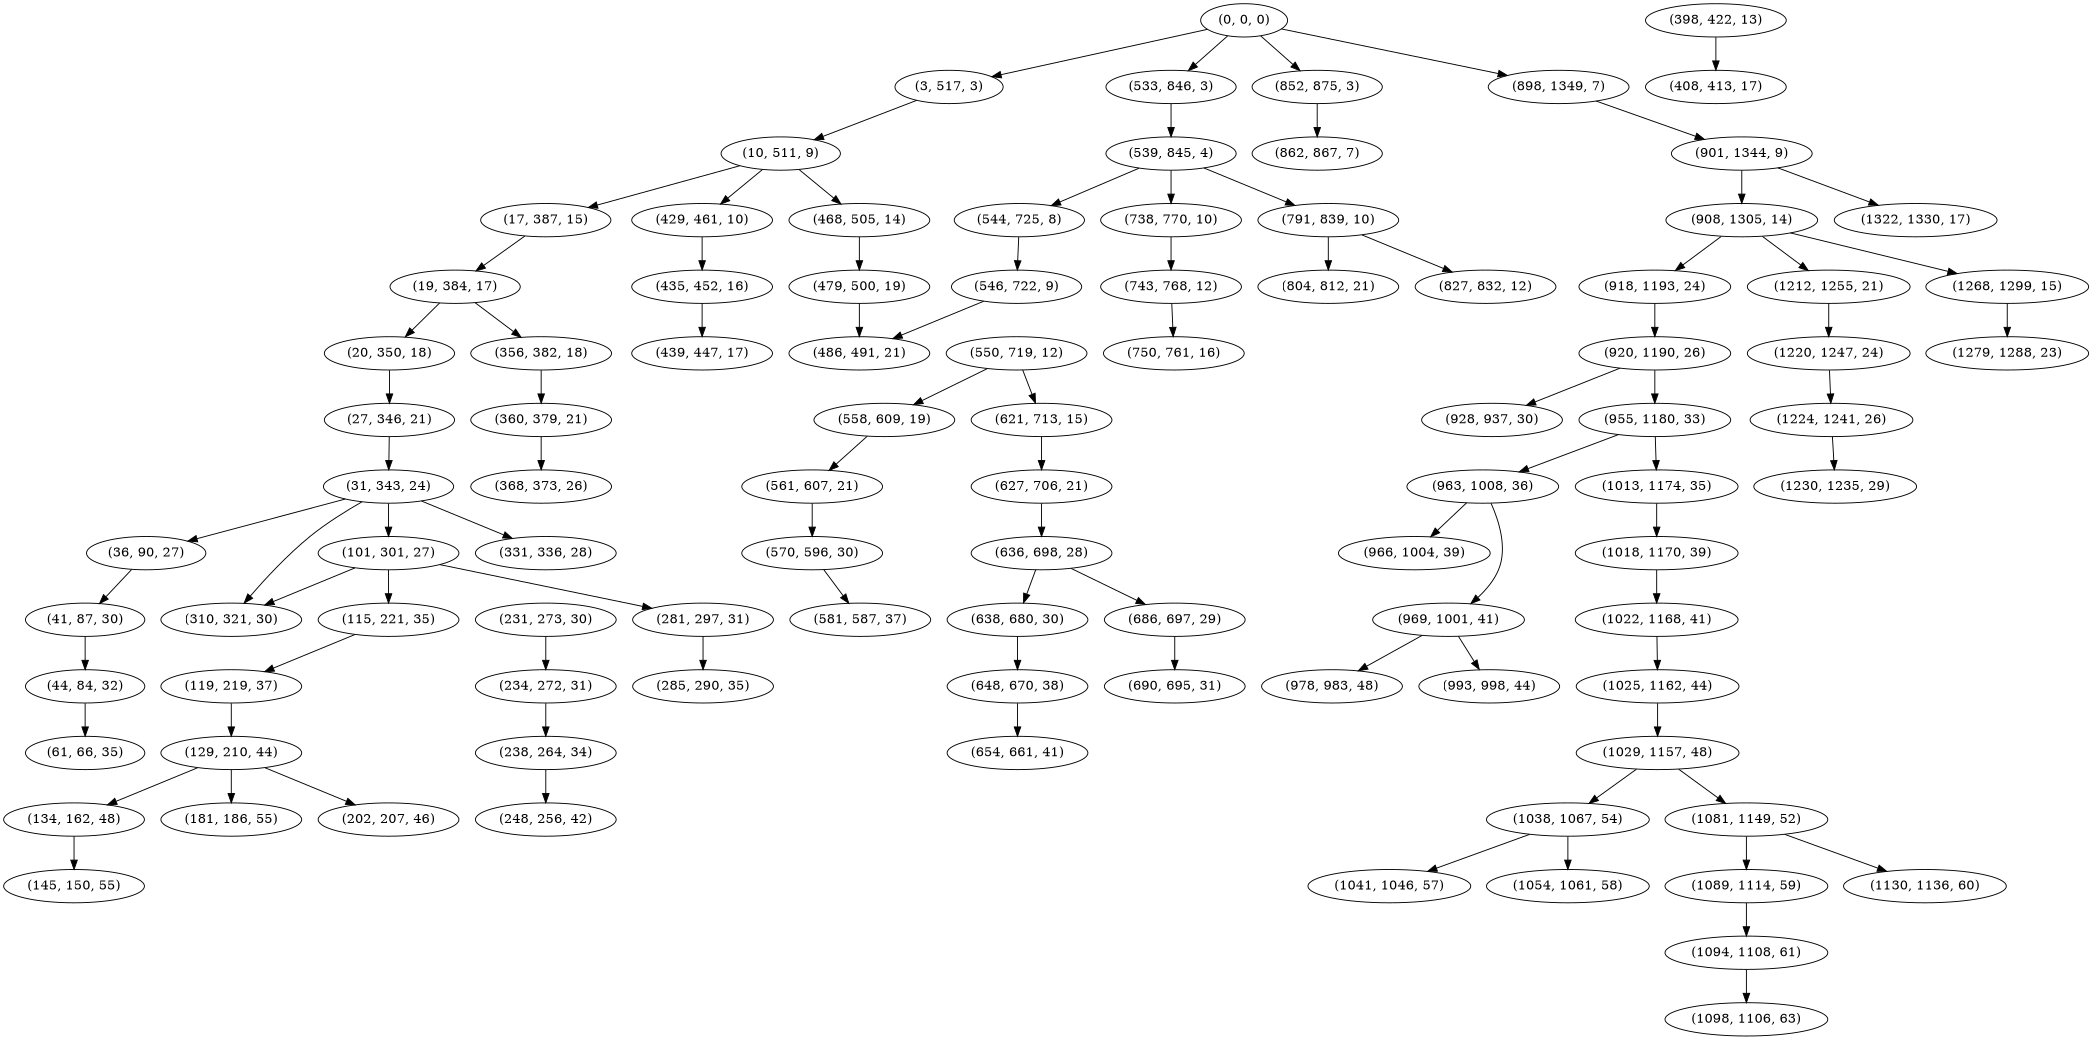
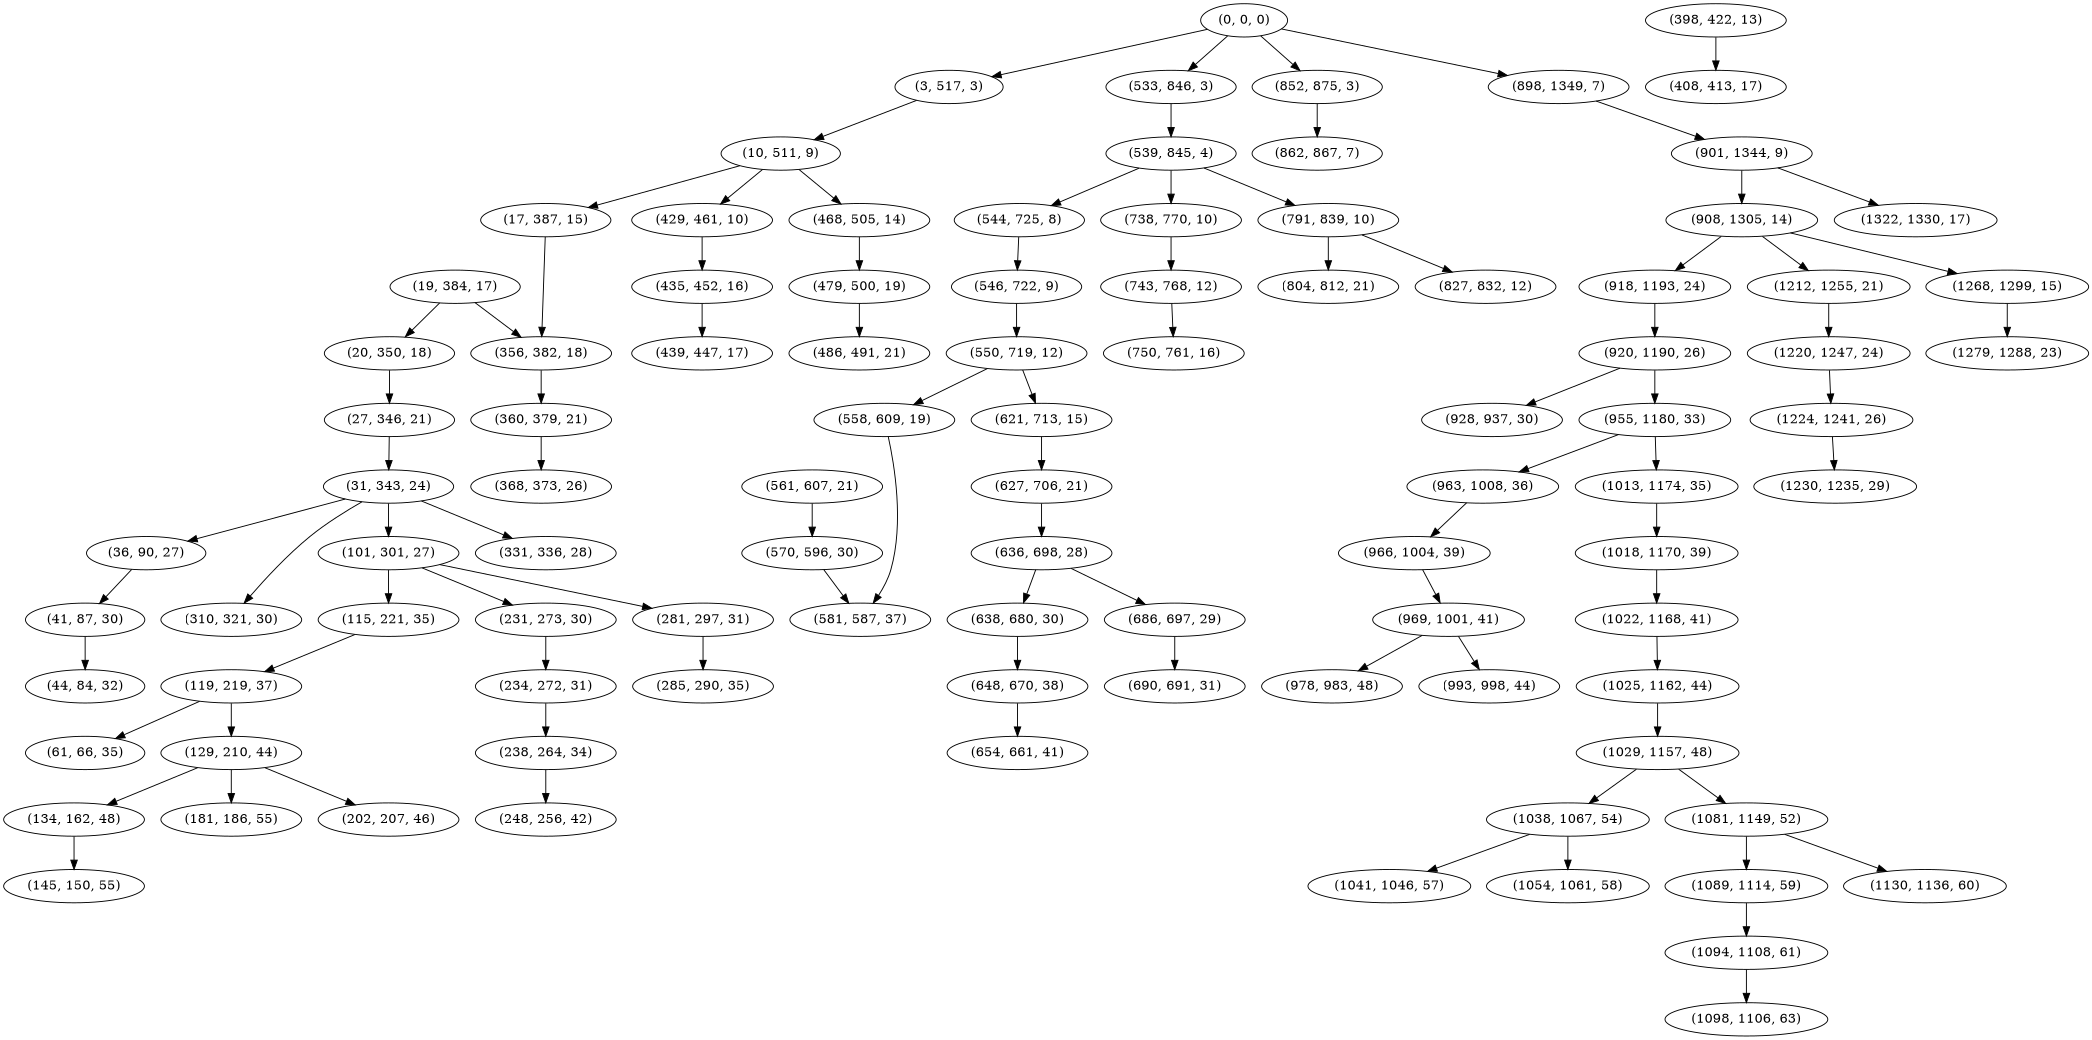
  digraph {
    "(0, 0, 0)"
    "(3, 517, 3)"
    "(533, 846, 3)"
    "(852, 875, 3)"
    "(898, 1349, 7)"
    "(10, 511, 9)"
    "(539, 845, 4)"
    "(862, 867, 7)"
    "(901, 1344, 9)"
    "(17, 387, 15)"
    "(429, 461, 10)"
    "(468, 505, 14)"
    "(19, 384, 17)"
    "(398, 422, 13)"
    "(408, 413, 17)"
    "(435, 452, 16)"
    "(479, 500, 19)"
    "(20, 350, 18)"
    "(356, 382, 18)"
    "(27, 346, 21)"
    "(360, 379, 21)"
    "(31, 343, 24)"
    "(36, 90, 27)"
    "(101, 301, 27)"
    "(310, 321, 30)"
    "(331, 336, 28)"
    "(41, 87, 30)"
    "(115, 221, 35)"
    "(231, 273, 30)"
    "(281, 297, 31)"
    "(44, 84, 32)"
    "(61, 66, 35)"
    "(119, 219, 37)"
    "(234, 272, 31)"
    "(285, 290, 35)"
    "(129, 210, 44)"
    "(134, 162, 48)"
    "(181, 186, 55)"
    "(202, 207, 46)"
    "(145, 150, 55)"
    "(238, 264, 34)"
    "(248, 256, 42)"
    "(368, 373, 26)"
    "(439, 447, 17)"
    "(486, 491, 21)"
    "(544, 725, 8)"
    "(738, 770, 10)"
    "(791, 839, 10)"
    "(546, 722, 9)"
    "(743, 768, 12)"
    "(804, 812, 21)"
    "(827, 832, 12)"
    "(550, 719, 12)"
    "(558, 609, 19)"
    "(621, 713, 15)"
    "(561, 607, 21)"
    "(627, 706, 21)"
    "(570, 596, 30)"
    "(581, 587, 37)"
    "(636, 698, 28)"
    "(638, 680, 30)"
    "(686, 697, 29)"
    "(648, 670, 38)"
-   "(690, 695, 31)"
+   "(690, 695, 31)" [label="(690, 691, 31)"]
    "(654, 661, 41)"
    "(750, 761, 16)"
    "(908, 1305, 14)"
    "(1322, 1330, 17)"
    "(918, 1193, 24)"
    "(1212, 1255, 21)"
    "(1268, 1299, 15)"
    "(920, 1190, 26)"
    "(1220, 1247, 24)"
    "(1279, 1288, 23)"
    "(928, 937, 30)"
    "(955, 1180, 33)"
    "(963, 1008, 36)"
    "(1013, 1174, 35)"
    "(966, 1004, 39)"
    "(1018, 1170, 39)"
    "(969, 1001, 41)"
    "(978, 983, 48)"
    "(993, 998, 44)"
    "(1022, 1168, 41)"
    "(1025, 1162, 44)"
    "(1029, 1157, 48)"
    "(1038, 1067, 54)"
    "(1081, 1149, 52)"
    "(1041, 1046, 57)"
    "(1054, 1061, 58)"
    "(1089, 1114, 59)"
    "(1130, 1136, 60)"
    "(1094, 1108, 61)"
    "(1098, 1106, 63)"
    "(1224, 1241, 26)"
    "(1230, 1235, 29)"
    "(0, 0, 0)" -> "(3, 517, 3)"
    "(0, 0, 0)" -> "(533, 846, 3)"
    "(0, 0, 0)" -> "(852, 875, 3)"
    "(0, 0, 0)" -> "(898, 1349, 7)"
    "(3, 517, 3)" -> "(10, 511, 9)"
    "(533, 846, 3)" -> "(539, 845, 4)"
    "(852, 875, 3)" -> "(862, 867, 7)"
    "(898, 1349, 7)" -> "(901, 1344, 9)"
    "(10, 511, 9)" -> "(17, 387, 15)"
    "(10, 511, 9)" -> "(429, 461, 10)"
    "(10, 511, 9)" -> "(468, 505, 14)"
    "(539, 845, 4)" -> "(544, 725, 8)"
    "(539, 845, 4)" -> "(738, 770, 10)"
    "(539, 845, 4)" -> "(791, 839, 10)"
    "(901, 1344, 9)" -> "(908, 1305, 14)"
    "(901, 1344, 9)" -> "(1322, 1330, 17)"
-   "(17, 387, 15)" -> "(19, 384, 17)"
+   "(17, 387, 15)" -> "(356, 382, 18)"
    "(429, 461, 10)" -> "(435, 452, 16)"
    "(468, 505, 14)" -> "(479, 500, 19)"
    "(19, 384, 17)" -> "(20, 350, 18)"
    "(19, 384, 17)" -> "(356, 382, 18)"
    "(398, 422, 13)" -> "(408, 413, 17)"
    "(435, 452, 16)" -> "(439, 447, 17)"
    "(479, 500, 19)" -> "(486, 491, 21)"
    "(20, 350, 18)" -> "(27, 346, 21)"
    "(356, 382, 18)" -> "(360, 379, 21)"
    "(27, 346, 21)" -> "(31, 343, 24)"
    "(360, 379, 21)" -> "(368, 373, 26)"
    "(31, 343, 24)" -> "(36, 90, 27)"
    "(31, 343, 24)" -> "(101, 301, 27)"
    "(31, 343, 24)" -> "(310, 321, 30)"
    "(31, 343, 24)" -> "(331, 336, 28)"
    "(36, 90, 27)" -> "(41, 87, 30)"
    "(101, 301, 27)" -> "(115, 221, 35)"
-   "(101, 301, 27)" -> "(310, 321, 30)"
+   "(101, 301, 27)" -> "(231, 273, 30)"
    "(101, 301, 27)" -> "(281, 297, 31)"
    "(41, 87, 30)" -> "(44, 84, 32)"
    "(115, 221, 35)" -> "(119, 219, 37)"
    "(231, 273, 30)" -> "(234, 272, 31)"
    "(281, 297, 31)" -> "(285, 290, 35)"
-   "(44, 84, 32)" -> "(61, 66, 35)"
+   "(119, 219, 37)" -> "(61, 66, 35)"
    "(119, 219, 37)" -> "(129, 210, 44)"
    "(234, 272, 31)" -> "(238, 264, 34)"
    "(129, 210, 44)" -> "(134, 162, 48)"
    "(129, 210, 44)" -> "(181, 186, 55)"
    "(129, 210, 44)" -> "(202, 207, 46)"
    "(134, 162, 48)" -> "(145, 150, 55)"
    "(238, 264, 34)" -> "(248, 256, 42)"
    "(544, 725, 8)" -> "(546, 722, 9)"
    "(738, 770, 10)" -> "(743, 768, 12)"
    "(791, 839, 10)" -> "(804, 812, 21)"
    "(791, 839, 10)" -> "(827, 832, 12)"
-   "(546, 722, 9)" -> "(486, 491, 21)"
+   "(546, 722, 9)" -> "(550, 719, 12)"
    "(743, 768, 12)" -> "(750, 761, 16)"
    "(550, 719, 12)" -> "(558, 609, 19)"
    "(550, 719, 12)" -> "(621, 713, 15)"
-   "(558, 609, 19)" -> "(561, 607, 21)"
+   "(558, 609, 19)" -> "(581, 587, 37)"
    "(621, 713, 15)" -> "(627, 706, 21)"
    "(561, 607, 21)" -> "(570, 596, 30)"
    "(627, 706, 21)" -> "(636, 698, 28)"
    "(570, 596, 30)" -> "(581, 587, 37)"
    "(636, 698, 28)" -> "(638, 680, 30)"
    "(636, 698, 28)" -> "(686, 697, 29)"
    "(638, 680, 30)" -> "(648, 670, 38)"
    "(686, 697, 29)" -> "(690, 695, 31)"
    "(648, 670, 38)" -> "(654, 661, 41)"
    "(908, 1305, 14)" -> "(918, 1193, 24)"
    "(908, 1305, 14)" -> "(1212, 1255, 21)"
    "(908, 1305, 14)" -> "(1268, 1299, 15)"
    "(918, 1193, 24)" -> "(920, 1190, 26)"
    "(1212, 1255, 21)" -> "(1220, 1247, 24)"
    "(1268, 1299, 15)" -> "(1279, 1288, 23)"
    "(920, 1190, 26)" -> "(928, 937, 30)"
    "(920, 1190, 26)" -> "(955, 1180, 33)"
    "(1220, 1247, 24)" -> "(1224, 1241, 26)"
    "(955, 1180, 33)" -> "(963, 1008, 36)"
    "(955, 1180, 33)" -> "(1013, 1174, 35)"
    "(963, 1008, 36)" -> "(966, 1004, 39)"
    "(1013, 1174, 35)" -> "(1018, 1170, 39)"
-   "(963, 1008, 36)" -> "(969, 1001, 41)"
+   "(966, 1004, 39)" -> "(969, 1001, 41)"
    "(1018, 1170, 39)" -> "(1022, 1168, 41)"
    "(969, 1001, 41)" -> "(978, 983, 48)"
    "(969, 1001, 41)" -> "(993, 998, 44)"
    "(1022, 1168, 41)" -> "(1025, 1162, 44)"
    "(1025, 1162, 44)" -> "(1029, 1157, 48)"
    "(1029, 1157, 48)" -> "(1038, 1067, 54)"
    "(1029, 1157, 48)" -> "(1081, 1149, 52)"
    "(1038, 1067, 54)" -> "(1041, 1046, 57)"
    "(1038, 1067, 54)" -> "(1054, 1061, 58)"
    "(1081, 1149, 52)" -> "(1089, 1114, 59)"
    "(1081, 1149, 52)" -> "(1130, 1136, 60)"
    "(1089, 1114, 59)" -> "(1094, 1108, 61)"
    "(1094, 1108, 61)" -> "(1098, 1106, 63)"
    "(1224, 1241, 26)" -> "(1230, 1235, 29)"
  }
